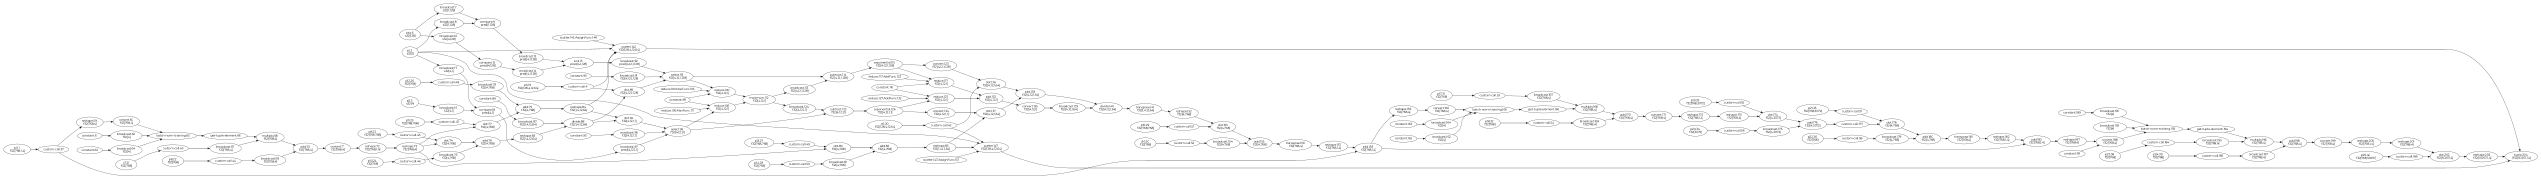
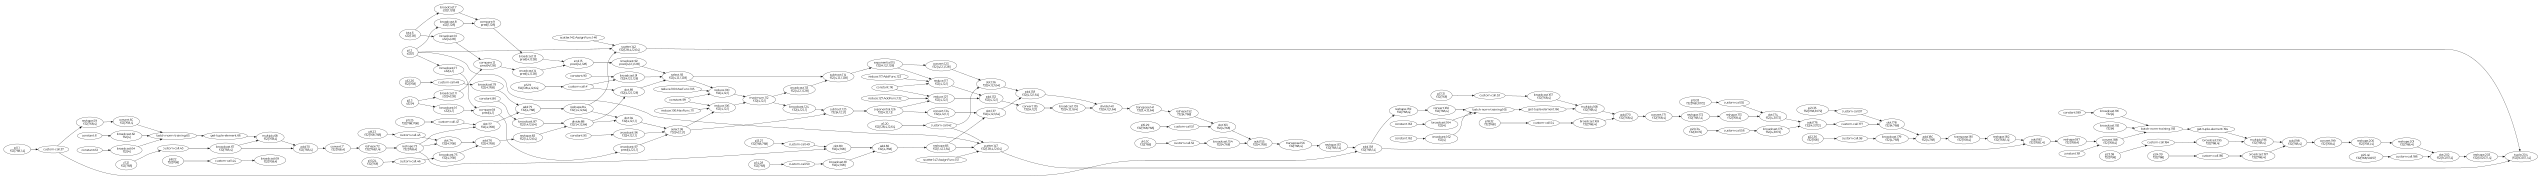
  digraph {
    fontname=Montserrat
    rankdir=LR
    node [fontname=Montserrat]
    edge [fontname=Montserrat]
    n1 [label="p25.40 \n f32[768,50257]"]
    "custom-call.186"
    n3 [label="dot.202 \n f32[50257,4]"]
    n4 [label="iota.6 \n s32[128]"]
    n5 [label="broadcast.7 \n s32[1,128]"]
    n6 [label="broadcast.10 \n s32[4,128]"]
    n7 [label="compare.9 \n pred[1,128]"]
    n8 [label="compare.12 \n pred[4,128]"]
    n9 [label="broadcast.13 \n pred[4,1,128]"]
    n10 [label="p1.2 \n s32[1]"]
    n11 [label="broadcast.8 \n s32[1,128]"]
    n12 [label="broadcast.17 \n s32[4,1]"]
    n13 [label="scatter.142 \n f32[128,4,12,64]"]
    n14 [label="scatter.147 \n f32[128,4,12,64]"]
    n15 [label="compare.18 \n pred[4,1]"]
    n16 [label="tuple.204 \n (f32[50257,1,4]"]
    n17 [label="and.15 \n pred[4,1,128]"]
    n18 [label="broadcast.92 \n pred[4,12,1,128]"]
    n19 [label="broadcast.14 \n pred[4,1,128]"]
    n20 [label="p2.3 \n s32[4]"]
+   n21 [label="broadcast.11 \n s32[4,128]"]
    n22 [label="broadcast.16 \n s32[4,1]"]
    n23 [label="select.93 \n f32[4,12,1,128]"]
    n24 [label="reduce.100 \n f32[4,12,1]"]
    n25 [label="subtract.114 \n f32[4,12,1,128]"]
    n26 [label="p0.1 \n f32[768,1,4]"]
    "custom-call.37"
    n28 [label="reshape.59 \n f32[768,4]"]
    n29 [label="add.158 \n f32[768,1,4]"]
    n30 [label="convert.60 \n f32[768,4]"]
    "batch-norm-training.65"
    "get-tuple-element.66"
    n33 [label="broadcast.62 \n f32[4]"]
    n34 [label="broadcast.64 \n f32[4]"]
    n35 [label="p7.21 \n f32[768]"]
    "custom-call.43"
    n37 [label="broadcast.67 \n f32[768,4]"]
    n38 [label="multiply.68 \n f32[768,4]"]
    n39 [label="add.70 \n f32[768,4]"]
    n40 [label="convert.71 \n f32[768,4]"]
    n41 [label="p8.22 \n f32[768]"]
    "custom-call.44"
    n43 [label="broadcast.69 \n f32[768,4]"]
    n44 [label="reshape.72 \n f32[768,1,4]"]
    n45 [label="reshape.73 \n f32[768,4]"]
    n46 [label="dot.74 \n f32[4,768]"]
    n47 [label="dot.77 \n f32[4,768]"]
    n48 [label="dot.80 \n f32[4,768]"]
    n49 [label="add.76 \n f32[4,768]"]
    n50 [label="add.79 \n f32[4,768]"]
    n51 [label="add.82 \n f32[4,768]"]
    n52 [label="p9.23 \n f32[768,768]"]
    "custom-call.45"
    n54 [label="reshape.83 \n f32[1,4,12,64]"]
    n55 [label="p10.24 \n f32[768]"]
    "custom-call.46"
    n57 [label="broadcast.75 \n f32[4,768]"]
    n58 [label="divide.88 \n f32[1,4,12,64]"]
    n59 [label="dot.89 \n f32[4,12,1,128]"]
    n60 [label="dot.94 \n f32[4,12,1,1]"]
    n61 [label="broadcast.87 \n f32[1,4,12,64]"]
    n62 [label="select.98 \n f32[4,12,1,1]"]
    n63 [label="p5.19 \n f32[128,4,12,64]"]
    "custom-call.41"
    n65 [label="broadcast.91 \n f32[4,12,1,128]"]
    n66 [label="maximum.112 \n f32[4,12,1]"]
    n67 [label="exponential.115 \n f32[4,12,1,128]"]
    n68 [label="broadcast.113 \n f32[4,12,1,128]"]
    n69 [label="broadcast.124 \n f32[4,12,1,1]"]
    n70 [label="broadcast.97 \n pred[4,12,1,1]"]
    n71 [label="reduce.106 \n f32[4,12,1]"]
    n72 [label="subtract.123 \n f32[4,12,1,1]"]
    n73 [label="p11.25 \n f32[768,768]"]
    "custom-call.47"
    n75 [label="reshape.84 \n f32[1,4,12,64]"]
    n76 [label="p12.26 \n f32[768]"]
    "custom-call.48"
    n78 [label="broadcast.78 \n f32[4,768]"]
    n79 [label="broadcast.96 \n f32[4,12,1,1]"]
    n80 [label="exponential.126 \n f32[4,12,1,1]"]
    n81 [label="convert.123 \n f32[4,12,1,128]"]
    n82 [label="reduce.117 \n f32[4,12,1]"]
    n83 [label="dot.136 \n f32[4,12,1,64]"]
    n84 [label="add.133 \n f32[4,12,1]"]
    n85 [label="add.138 \n f32[4,12,1,64]"]
    n86 [label="p6.20 \n f32[128,4,12,64]"]
    "custom-call.42"
    n88 [label="divide.140 \n f32[4,12,1,64]"]
    n89 [label="convert.134 \n f32[4,12,1,1]"]
    n90 [label="reduce.127 \n f32[4,12,1]"]
    n91 [label="dot.137 \n f32[4,12,1,64]"]
    n92 [label="p13.27 \n f32[768,768]"]
    "custom-call.49"
    n94 [label="reshape.85 \n f32[1,4,12,64]"]
    n95 [label="p14.28 \n f32[768]"]
    "custom-call.50"
    n97 [label="broadcast.81 \n f32[4,768]"]
    n98 [label="transpose.141 \n f32[1,4,12,64]"]
    n99 [label="convert.135 \n f32[4,12,1]"]
    n100 [label="broadcast.139 \n f32[4,12,1,64]"]
    n101 [label="reshape.152 \n f32[4,768]"]
    n102 [label="dot.153 \n f32[4,768]"]
    n103 [label="add.155 \n f32[4,768]"]
    n104 [label="p15.29 \n f32[768,768]"]
    "custom-call.51"
    n106 [label="transpose.156 \n f32[768,4]"]
    n107 [label="p16.30 \n f32[768]"]
    "custom-call.52"
    n109 [label="broadcast.154 \n f32[4,768]"]
    n110 [label="reshape.157 \n f32[768,1,4]"]
    n111 [label="reshape.159 \n f32[768,4]"]
    n112 [label="add.183 \n f32[768,1,4]"]
    n113 [label="convert.160 \n f32[768,4]"]
    n114 [label="reshape.187 \n f32[768,4]"]
    "batch-norm-training.165"
    "get-tuple-element.166"
    n117 [label="broadcast.162 \n f32[4]"]
    n118 [label="broadcast.164 \n f32[4]"]
    n119 [label="p17.31 \n f32[768]"]
    "custom-call.53"
    n121 [label="broadcast.167 \n f32[768,4]"]
    n122 [label="multiply.168 \n f32[768,4]"]
    n123 [label="add.170 \n f32[768,4]"]
    n124 [label="convert.171 \n f32[768,4]"]
    n125 [label="p18.32 \n f32[768]"]
    "custom-call.54"
    n127 [label="broadcast.169 \n f32[768,4]"]
    n128 [label="reshape.172 \n f32[768,1,4]"]
    n129 [label="reshape.173 \n f32[768,4]"]
    n130 [label="dot.174 \n f32[4,3072]"]
    n131 [label="add.176 \n f32[4,3072]"]
    n132 [label="p19.33 \n f32[768,3072]"]
    "custom-call.55"
    "custom-call.177"
    n135 [label="p20.34 \n f32[3072]"]
    "custom-call.56"
    n137 [label="broadcast.175 \n f32[4,3072]"]
    n138 [label="dot.178 \n f32[4,768]"]
    n139 [label="p21.35 \n f32[768,3072]"]
    "custom-call.57"
    n141 [label="add.180 \n f32[4,768]"]
    n142 [label="transpose.181 \n f32[768,4]"]
    n143 [label="p22.36 \n f32[768]"]
    "custom-call.58"
    n145 [label="broadcast.179 \n f32[4,768]"]
    n146 [label="reshape.182 \n f32[768,1,4]"]
    n147 [label="convert.188 \n f32[768,4]"]
    "batch-norm-training.193"
    "get-tuple-element.194"
    n150 [label="broadcast.190 \n f32[4]"]
    n151 [label="broadcast.192 \n f32[4]"]
    n152 [label="p23.38 \n f32[768]"]
    "custom-call.184"
    n154 [label="broadcast.195 \n f32[768,4]"]
    n155 [label="multiply.196 \n f32[768,4]"]
    n156 [label="add.198 \n f32[768,4]"]
    n157 [label="convert.199 \n f32[768,4]"]
    n158 [label="p24.39 \n f32[768]"]
    "custom-call.185"
    n160 [label="broadcast.197 \n f32[768,4]"]
    n161 [label="reshape.200 \n f32[768,1,4]"]
    n162 [label="reshape.201 \n f32[768,4]"]
    n163 [label="reshape.203 \n f32[50257,1,4]"]
    "constant.61"
    "constant.63"
    "constant.86"
    "constant.90"
    "constant.99"
    "reduce.100.MaxFunc.105"
    "constant.95"
    "reduce.106.MaxFunc.111"
    "constant.116"
    "reduce.117.AddFunc.122"
    "reduce.127.AddFunc.132"
    n175 [label="constant.162"]
    "constant.163"
    "constant.189"
    "constant.191"
    "scatter.142.AssignFunc.146"
    "scatter.147.AssignFunc.151"
    n1 -> "custom-call.186"
    "custom-call.186" -> n3
    n3 -> n163
    n4 -> n5
    n4 -> n6
    n5 -> n7
    n6 -> n8
    n7 -> n9
    n8 -> n19
    n9 -> n17
    n10 -> n11
    n10 -> n12
    n10 -> n13
    n10 -> n14
    n11 -> n7
    n12 -> n15
    n13 -> n16
    n14 -> n16
    n15 -> n70
    n17 -> n18
    n18 -> n23
    n19 -> n17
+   n20 -> n21
    n20 -> n22
+   n21 -> n8
    n22 -> n15
    n23 -> n24
    n23 -> n25
    n24 -> n66
    n25 -> n67
    n26 -> "custom-call.37"
    "custom-call.37" -> n28
    "custom-call.37" -> n29
    n28 -> n30
    n29 -> n111
    n29 -> n112
    n30 -> "batch-norm-training.65"
    "batch-norm-training.65" -> "get-tuple-element.66"
    "get-tuple-element.66" -> n38
    n33 -> "batch-norm-training.65"
    n34 -> "batch-norm-training.65"
    n35 -> "custom-call.43"
    "custom-call.43" -> n37
    n37 -> n38
    n38 -> n39
    n39 -> n40
    n40 -> n44
    n41 -> "custom-call.44"
    "custom-call.44" -> n43
-   n43 -> n39
+   n37 -> n39
    n44 -> n45
    n45 -> n46
    n45 -> n47
    n45 -> n48
    n46 -> n49
    n47 -> n50
    n48 -> n51
    n49 -> n54
    n50 -> n75
    n51 -> n94
    n52 -> "custom-call.45"
    "custom-call.45" -> n46
    n54 -> n58
    n55 -> "custom-call.46"
    "custom-call.46" -> n57
    n57 -> n49
    n58 -> n59
    n58 -> n60
    n59 -> n23
    n60 -> n62
    n61 -> n58
    n62 -> n71
    n62 -> n72
    n63 -> "custom-call.41"
-   "custom-call.41" -> n13
+   "custom-call.41" -> n65
    "custom-call.41" -> n59
    n65 -> n23
    n66 -> n68
    n66 -> n69
    n67 -> n81
    n67 -> n82
    n68 -> n25
    n69 -> n72
    n70 -> n62
    n71 -> n66
    n72 -> n80
    n73 -> "custom-call.47"
    "custom-call.47" -> n47
    n75 -> n13
    n75 -> n60
    n76 -> "custom-call.48"
    "custom-call.48" -> n78
    n78 -> n50
    n79 -> n62
    n80 -> n89
    n80 -> n90
    n81 -> n83
    n82 -> n84
    n83 -> n85
    n84 -> n99
    n85 -> n88
    n86 -> "custom-call.42"
    "custom-call.42" -> n14
    "custom-call.42" -> n83
    n88 -> n98
    n89 -> n91
    n90 -> n84
    n91 -> n85
    n92 -> "custom-call.49"
    "custom-call.49" -> n48
    n94 -> n14
    n94 -> n91
    n95 -> "custom-call.50"
    "custom-call.50" -> n97
    n97 -> n51
    n98 -> n101
    n99 -> n100
    n100 -> n88
    n101 -> n102
    n102 -> n103
    n103 -> n106
    n104 -> "custom-call.51"
    "custom-call.51" -> n102
    n106 -> n110
    n107 -> "custom-call.52"
    "custom-call.52" -> n109
    n109 -> n103
    n110 -> n29
    n111 -> n113
    n112 -> n114
    n113 -> "batch-norm-training.165"
    n114 -> n147
    "batch-norm-training.165" -> "get-tuple-element.166"
    "get-tuple-element.166" -> n122
    n117 -> "batch-norm-training.165"
    n118 -> "batch-norm-training.165"
    n119 -> "custom-call.53"
    "custom-call.53" -> n121
    n121 -> n122
    n122 -> n123
    n123 -> n124
    n124 -> n128
    n125 -> "custom-call.54"
    "custom-call.54" -> n127
    n127 -> n123
    n128 -> n129
    n129 -> n130
    n130 -> n131
    n131 -> "custom-call.177"
    n132 -> "custom-call.55"
    "custom-call.55" -> n130
    "custom-call.177" -> n138
    n135 -> "custom-call.56"
    "custom-call.56" -> n137
    n137 -> n131
    n138 -> n141
    n139 -> "custom-call.57"
    "custom-call.57" -> n138
    n141 -> n142
    n142 -> n146
    n143 -> "custom-call.58"
    "custom-call.58" -> n145
    n145 -> n141
    n146 -> n112
    n147 -> "batch-norm-training.193"
    "batch-norm-training.193" -> "get-tuple-element.194"
    "get-tuple-element.194" -> n155
    n150 -> "batch-norm-training.193"
    n151 -> "batch-norm-training.193"
    n152 -> "custom-call.184"
    "custom-call.184" -> n154
    n154 -> n155
    n155 -> n156
    n156 -> n157
    n157 -> n161
    n158 -> "custom-call.185"
    "custom-call.185" -> n160
    n160 -> n156
    n161 -> n162
    n162 -> n3
    n163 -> n16
    "constant.61" -> n33
    "constant.63" -> n34
    "constant.86" -> n61
    "constant.90" -> n65
    "constant.99" -> n24
    "constant.99" -> n71
    "reduce.100.MaxFunc.105" -> n24
    "constant.95" -> n79
    "reduce.106.MaxFunc.111" -> n71
    "constant.116" -> n82
    "constant.116" -> n90
    "reduce.117.AddFunc.122" -> n82
    "reduce.127.AddFunc.132" -> n90
    n175 -> n117
    "constant.163" -> n118
    "constant.189" -> n150
    "constant.191" -> n147
    "scatter.142.AssignFunc.146" -> n13
    "scatter.147.AssignFunc.151" -> n14
  }
